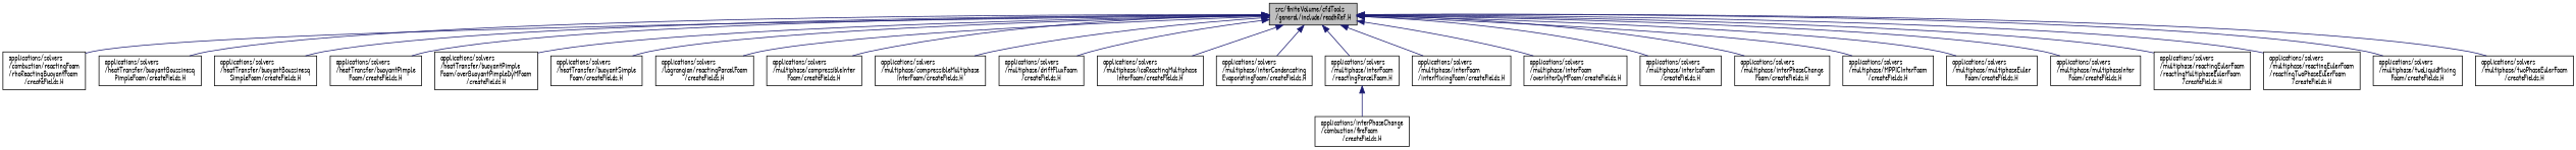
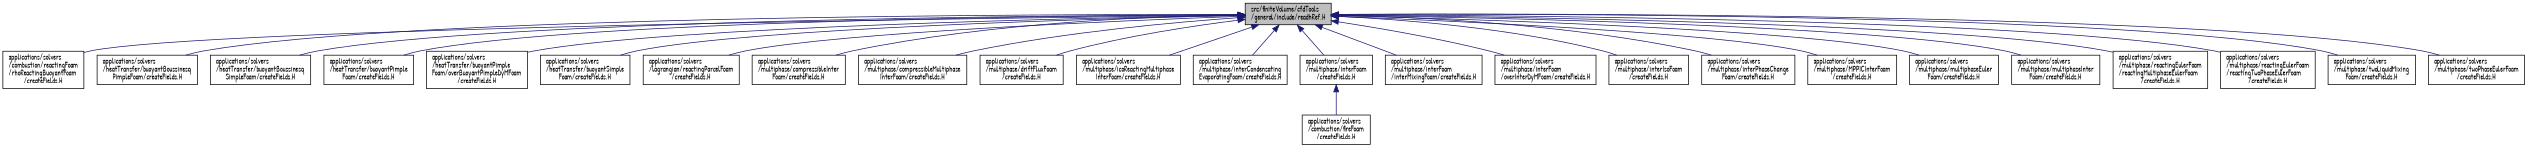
  digraph {
    fontname="Patrick Hand"
    node [color=black fontname="Patrick Hand" fontsize=10 shape=record]
    edge [color=midnightblue dir=back fontname="Patrick Hand" fontsize=10 labelfontname=Helvetica labelfontsize=10 style=solid]
    n1 [fillcolor=grey75 fontcolor=black height=0.2 label="src/finiteVolume/cfdTools\l/general/include/readhRef.H" style=filled width=0.4]
    n2 [height=0.2 label="applications/solvers\l/combustion/reactingFoam\l/rhoReactingBuoyantFoam\l/createFields.H" width=0.4]
    n3 [height=0.2 label="applications/solvers\l/heatTransfer/buoyantBoussinesq\lPimpleFoam/createFields.H" width=0.4]
    n4 [height=0.2 label="applications/solvers\l/heatTransfer/buoyantBoussinesq\lSimpleFoam/createFields.H" width=0.4]
    n5 [height=0.2 label="applications/solvers\l/heatTransfer/buoyantPimple\lFoam/createFields.H" width=0.4]
    n6 [height=0.2 label="applications/solvers\l/heatTransfer/buoyantPimple\lFoam/overBuoyantPimpleDyMFoam\l/createFields.H" width=0.4]
    n7 [height=0.2 label="applications/solvers\l/heatTransfer/buoyantSimple\lFoam/createFields.H" width=0.4]
    n8 [height=0.2 label="applications/solvers\l/lagrangian/reactingParcelFoam\l/createFields.H" width=0.4]
    n9 [height=0.2 label="applications/solvers\l/multiphase/compressibleInter\lFoam/createFields.H" width=0.4]
    n10 [height=0.2 label="applications/solvers\l/multiphase/compressibleMultiphase\lInterFoam/createFields.H" width=0.4]
    n11 [height=0.2 label="applications/solvers\l/multiphase/driftFluxFoam\l/createFields.H" width=0.4]
    n12 [height=0.2 label="applications/solvers\l/multiphase/icoReactingMultiphase\lInterFoam/createFields.H" width=0.4]
    n13 [height=0.2 label="applications/solvers\l/multiphase/interCondensating\lEvaporatingFoam/createFields.H" width=0.4]
-   n14 [height=0.2 label="applications/solvers\l/multiphase/interFoam\l/reactingParcelFoam.H" width=0.4]
+   n14 [height=0.2 label="applications/solvers\l/multiphase/interFoam\l/createFields.H" width=0.4]
    n15 [height=0.2 label="applications/solvers\l/multiphase/interFoam\l/interMixingFoam/createFields.H" width=0.4]
    n16 [height=0.2 label="applications/solvers\l/multiphase/interFoam\l/overInterDyMFoam/createFields.H" width=0.4]
    n17 [height=0.2 label="applications/solvers\l/multiphase/interIsoFoam\l/createFields.H" width=0.4]
    n18 [height=0.2 label="applications/solvers\l/multiphase/interPhaseChange\lFoam/createFields.H" width=0.4]
    n19 [height=0.2 label="applications/solvers\l/multiphase/MPPICInterFoam\l/createFields.H" width=0.4]
    n20 [height=0.2 label="applications/solvers\l/multiphase/multiphaseEuler\lFoam/createFields.H" width=0.4]
    n21 [height=0.2 label="applications/solvers\l/multiphase/multiphaseInter\lFoam/createFields.H" width=0.4]
    n22 [height=0.2 label="applications/solvers\l/multiphase/reactingEulerFoam\l/reactingMultiphaseEulerFoam\l/createFields.H" width=0.4]
    n23 [height=0.2 label="applications/solvers\l/multiphase/reactingEulerFoam\l/reactingTwoPhaseEulerFoam\l/createFields.H" width=0.4]
    n24 [height=0.2 label="applications/solvers\l/multiphase/twoLiquidMixing\lFoam/createFields.H" width=0.4]
    n25 [height=0.2 label="applications/solvers\l/multiphase/twoPhaseEulerFoam\l/createFields.H" width=0.4]
-   n26 [height=0.2 label="applications/interPhaseChange\l/combustion/fireFoam\l/createFields.H" width=0.4]
+   n26 [height=0.2 label="applications/solvers\l/combustion/fireFoam\l/createFields.H" width=0.4]
    n1 -> n2
    n1 -> n3
    n1 -> n4
    n1 -> n5
    n1 -> n6
    n1 -> n7
    n1 -> n8
    n1 -> n9
    n1 -> n10
    n1 -> n11
    n1 -> n12
    n1 -> n13
    n1 -> n14
    n1 -> n15
    n1 -> n16
    n1 -> n17
    n1 -> n18
    n1 -> n19
    n1 -> n20
    n1 -> n21
    n1 -> n22
    n1 -> n23
    n1 -> n24
    n1 -> n25
    n14 -> n26
  }
